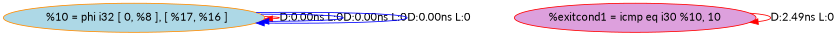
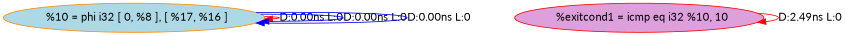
  digraph {
    fontname=Lato
    node [style=filled fontname=Lato]
    edge [color=red style=solid fontname=Lato]
    n1 [label="  %10 = phi i32 [ 0, %8 ], [ %17, %16 ]" fillcolor=lightblue color=darkorange]
-   n2 [label="%exitcond1 = icmp eq i30 %10, 10" fillcolor=plum color=red]
+   n2 [label="  %exitcond1 = icmp eq i32 %10, 10" fillcolor=plum color=red]
    n1 -> n1 [label="D:0.00ns L:0"]
    n1 -> n1 [color=blue label="D:0.00ns L:0"]
    n1 -> n1 [color=blue label="D:0.00ns L:0"]
    n2 -> n2 [label="D:2.49ns L:0"]
  }
